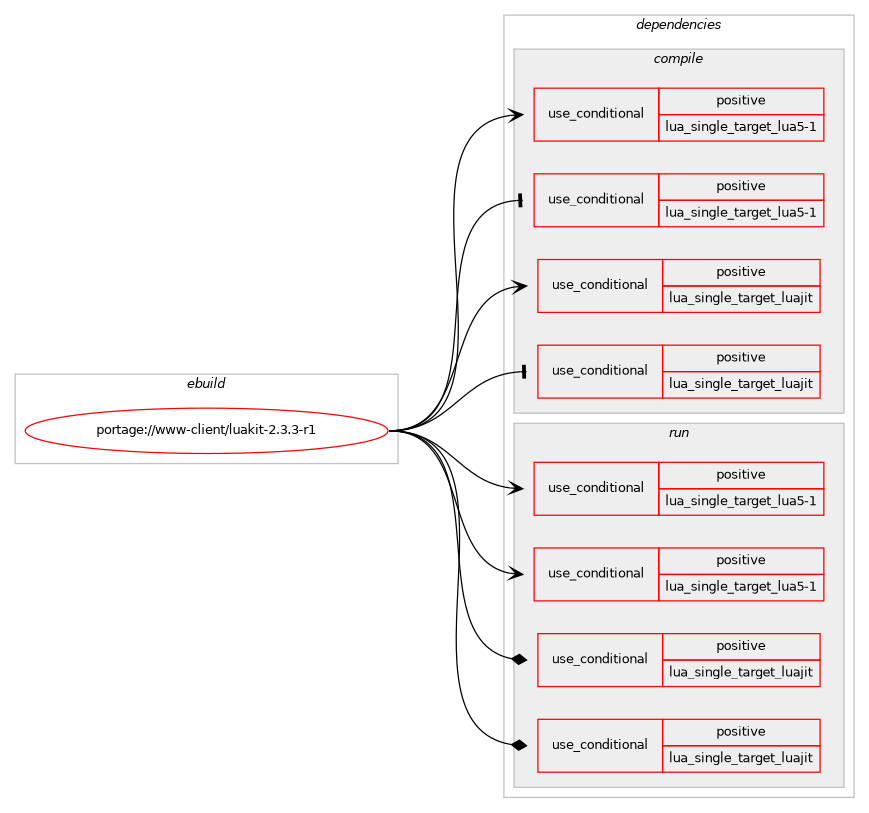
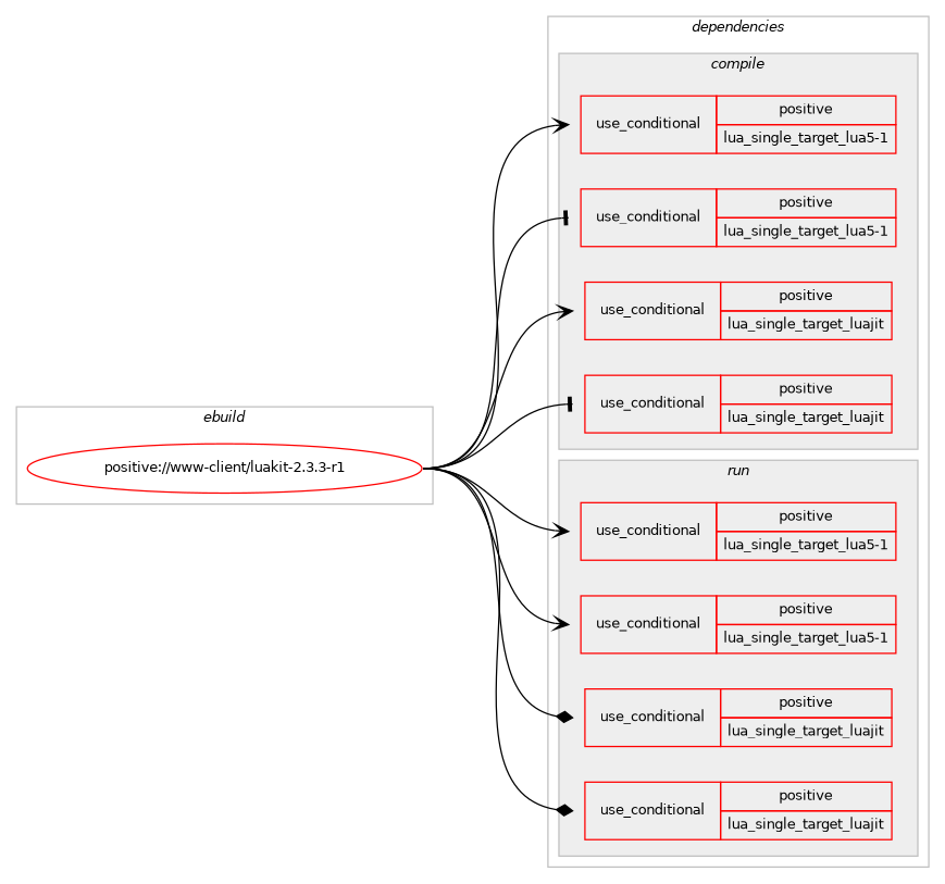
  digraph {
    compound=true
    concentrate=true
    fontname=Helvetica
    fontsize=10
    newrank=true
    rankdir=LR
    ranksep=1.5
    node [color=red fontname=Helvetica fontsize=10 shape=none]
    edge [arrowhead=vee headport=w style=solid tailport=e weight=20]
-   n1 [label="portage://www-client/luakit-2.3.3-r1" width=4 shape=""]
+   n1 [label="positive://www-client/luakit-2.3.3-r1" width=4 shape=""]
    n2 [label=<<TABLE BORDER="0" CELLBORDER="1" CELLSPACING="0" CELLPADDING="4"><TR><TD ROWSPAN="3" CELLPADDING="10">use_conditional</TD></TR><TR><TD>positive</TD></TR><TR><TD>lua_single_target_lua5-1</TD></TR></TABLE>>]
    n3 [label=<<TABLE BORDER="0" CELLBORDER="1" CELLSPACING="0" CELLPADDING="4"><TR><TD ROWSPAN="3" CELLPADDING="10">use_conditional</TD></TR><TR><TD>positive</TD></TR><TR><TD>lua_single_target_lua5-1</TD></TR></TABLE>>]
    n4 [label=<<TABLE BORDER="0" CELLBORDER="1" CELLSPACING="0" CELLPADDING="4"><TR><TD ROWSPAN="3" CELLPADDING="10">use_conditional</TD></TR><TR><TD>positive</TD></TR><TR><TD>lua_single_target_luajit</TD></TR></TABLE>>]
    n5 [label=<<TABLE BORDER="0" CELLBORDER="1" CELLSPACING="0" CELLPADDING="4"><TR><TD ROWSPAN="3" CELLPADDING="10">use_conditional</TD></TR><TR><TD>positive</TD></TR><TR><TD>lua_single_target_luajit</TD></TR></TABLE>>]
    n6 [label=<<TABLE BORDER="0" CELLBORDER="1" CELLSPACING="0" CELLPADDING="4"><TR><TD ROWSPAN="3" CELLPADDING="10">use_conditional</TD></TR><TR><TD>positive</TD></TR><TR><TD>lua_single_target_lua5-1</TD></TR></TABLE>>]
    n7 [label=<<TABLE BORDER="0" CELLBORDER="1" CELLSPACING="0" CELLPADDING="4"><TR><TD ROWSPAN="3" CELLPADDING="10">use_conditional</TD></TR><TR><TD>positive</TD></TR><TR><TD>lua_single_target_lua5-1</TD></TR></TABLE>>]
    n8 [label=<<TABLE BORDER="0" CELLBORDER="1" CELLSPACING="0" CELLPADDING="4"><TR><TD ROWSPAN="3" CELLPADDING="10">use_conditional</TD></TR><TR><TD>positive</TD></TR><TR><TD>lua_single_target_luajit</TD></TR></TABLE>>]
    n9 [label=<<TABLE BORDER="0" CELLBORDER="1" CELLSPACING="0" CELLPADDING="4"><TR><TD ROWSPAN="3" CELLPADDING="10">use_conditional</TD></TR><TR><TD>positive</TD></TR><TR><TD>lua_single_target_luajit</TD></TR></TABLE>>]
    subgraph cluster_1 {
      color=gray
      label=<<i>ebuild</i>>
      rank=same
      n1
    }
    subgraph cluster_2 {
      color=gray
      label=<<i>dependencies</i>>
      subgraph cluster_3 {
        color=gray
        fillcolor="#eeeeee"
        label=<<i>compile</i>>
        style=filled
        subgraph sub_4 {
          color=gray
          fillcolor="#eeeeee"
          label=<<i>compile</i>>
          style=filled
          n2
        }
        subgraph sub_5 {
          color=gray
          fillcolor="#eeeeee"
          label=<<i>compile</i>>
          style=filled
          n3
        }
        subgraph sub_6 {
          color=gray
          fillcolor="#eeeeee"
          label=<<i>compile</i>>
          style=filled
          n4
        }
        subgraph sub_7 {
          color=gray
          fillcolor="#eeeeee"
          label=<<i>compile</i>>
          style=filled
          n5
        }
      }
      subgraph cluster_8 {
        color=gray
        fillcolor="#eeeeee"
        label=<<i>compile and run</i>>
        style=filled
      }
      subgraph cluster_9 {
        color=gray
        fillcolor="#eeeeee"
        label=<<i>run</i>>
        style=filled
        subgraph sub_10 {
          color=gray
          fillcolor="#eeeeee"
          label=<<i>run</i>>
          style=filled
          n6
        }
        subgraph sub_11 {
          color=gray
          fillcolor="#eeeeee"
          label=<<i>run</i>>
          style=filled
          n7
        }
        subgraph sub_12 {
          color=gray
          fillcolor="#eeeeee"
          label=<<i>run</i>>
          style=filled
          n8
        }
        subgraph sub_13 {
          color=gray
          fillcolor="#eeeeee"
          label=<<i>run</i>>
          style=filled
          n9
        }
      }
    }
    subgraph cluster_14 {
      color=gray
      label=<<i>candidates</i>>
      rank=same
    }
    n1 -> n2
    n1 -> n3 [arrowhead=tee]
    n1 -> n4
    n1 -> n5 [arrowhead=tee]
    n1 -> n6
    n1 -> n7
    n1 -> n8 [arrowhead=diamond]
    n1 -> n9 [arrowhead=diamond]
  }
